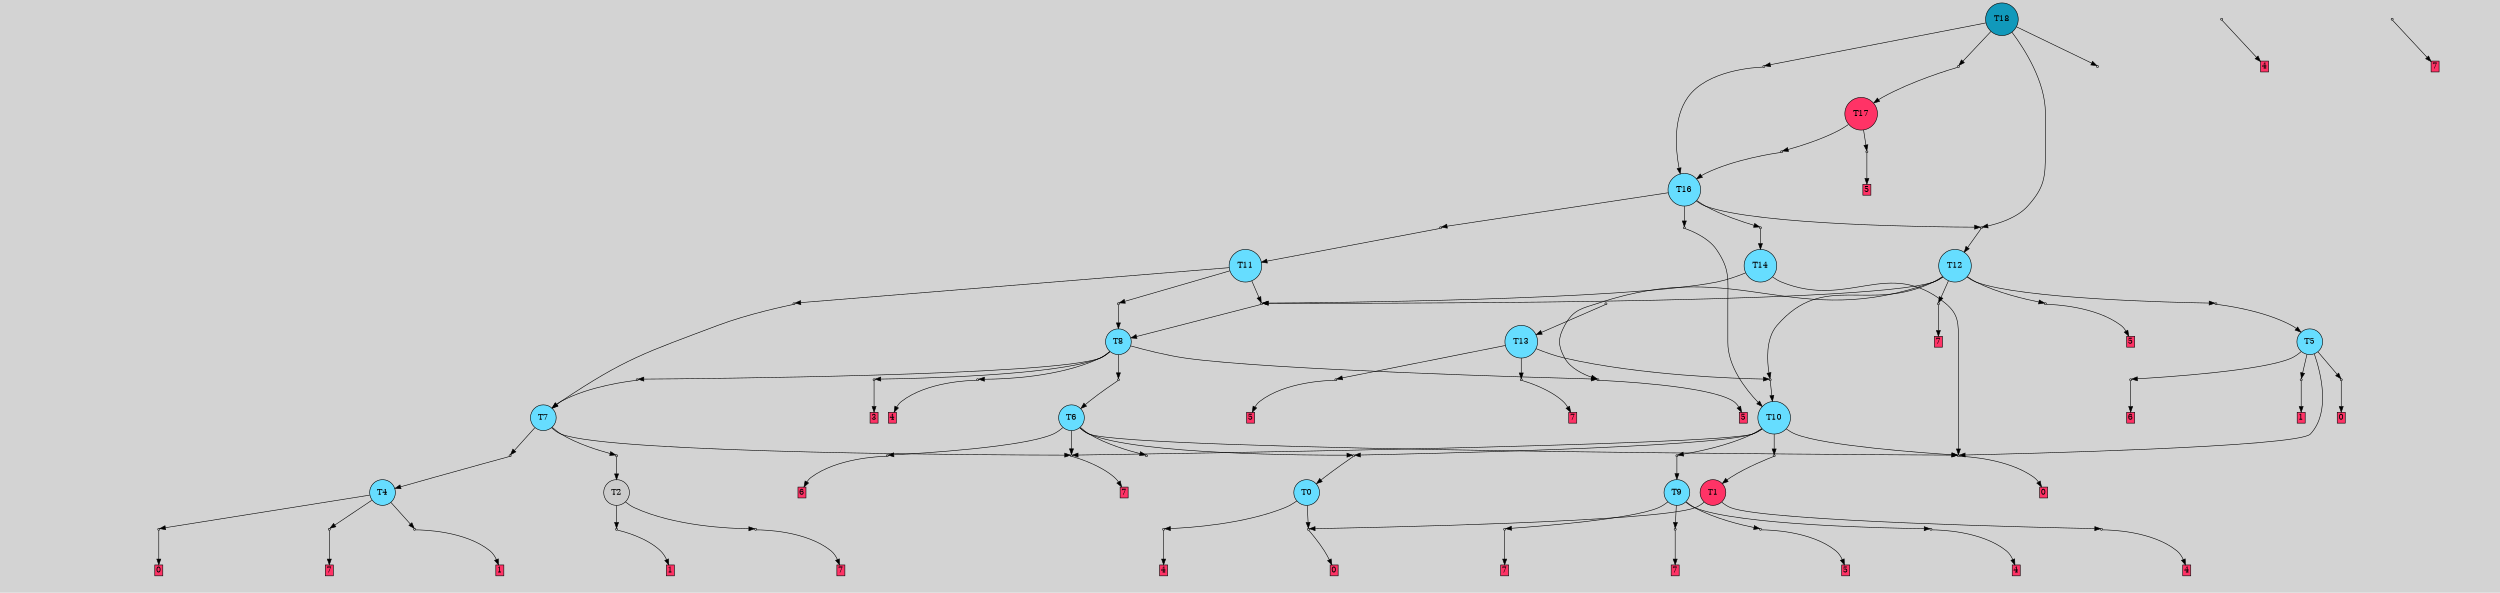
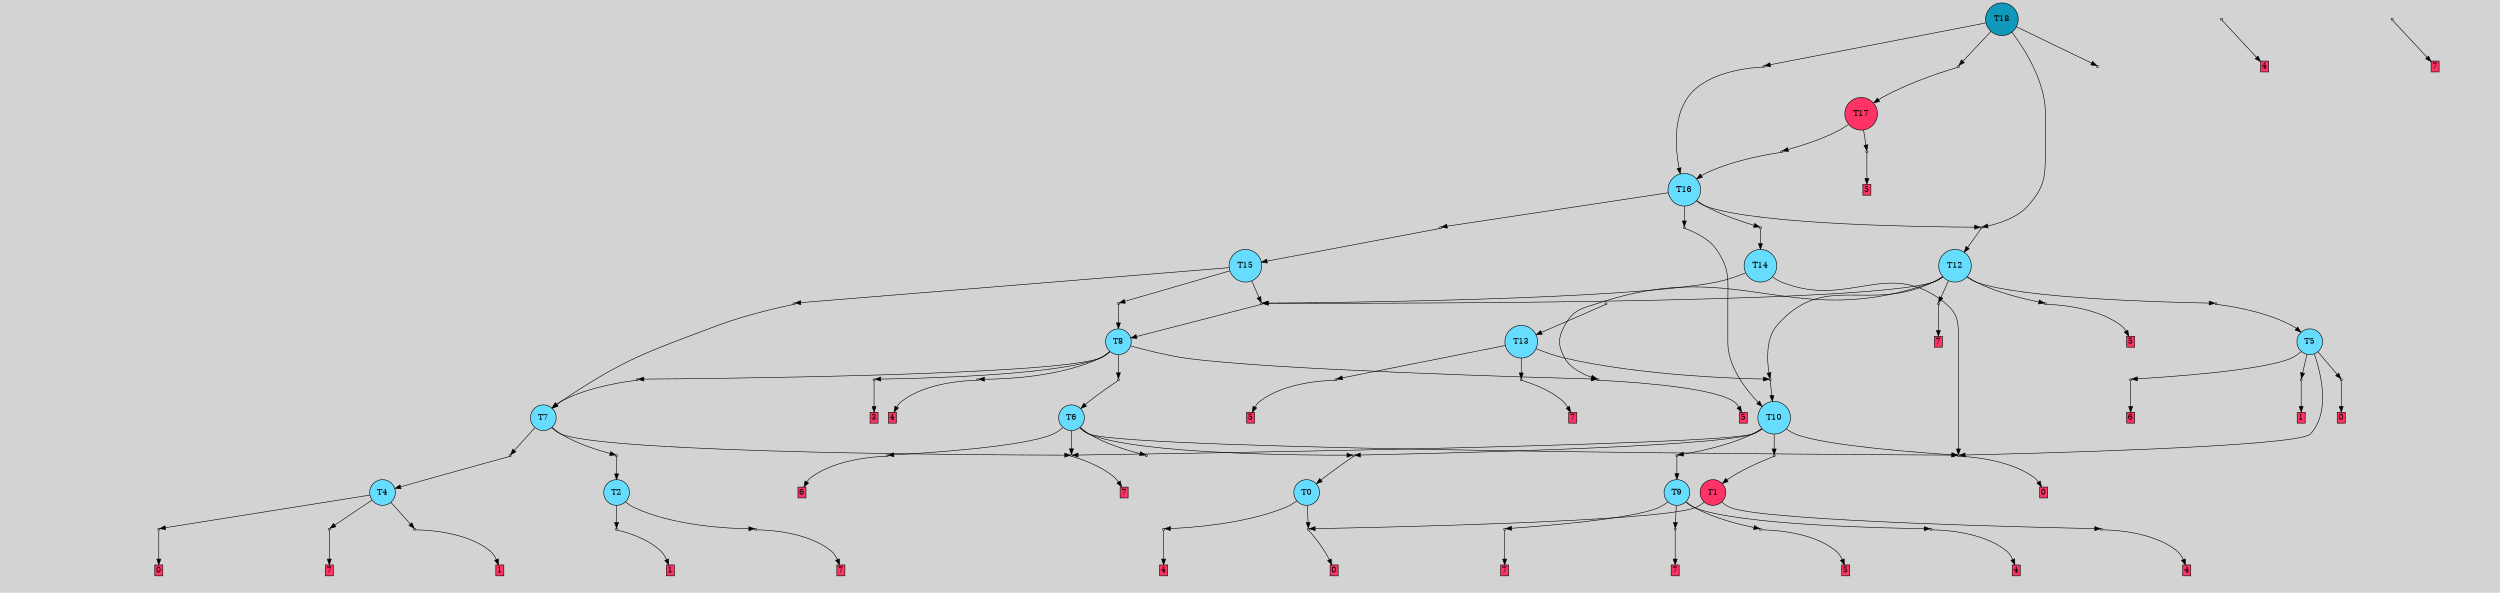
  digraph {
    bgcolor=lightgray
    node [shape=box style=filled]
    T18 [fillcolor="#1199bb" shape=circle]
    P41 [fillcolor="#cccccc" shape=point]
    P47 [fillcolor="#cccccc" shape=point]
    P48 [fillcolor="#cccccc" shape=point]
    P49 [fillcolor="#cccccc" shape=point]
    T0 [fillcolor="#66ddff" shape=circle]
    P0 [fillcolor="#cccccc" shape=point]
    P1 [fillcolor="#cccccc" shape=point]
    n9 [label="6|1&3|1#0|5#1|5#1|0#3|2#1|0&#92;n1|5&2|3#0|1#3|3#2|5#4|6#1|4&#92;n8|0&2|7#0|0#1|4#1|0#3|2#0|5&#92;n" style=invis]
    n10 [fillcolor="#ff3366" height=0 label=4 margin=0.03 width=0]
    n11 [label="2|0&3|4#4|4#3|7#0|3#0|4#3|4&#92;n" style=invis]
    n12 [fillcolor="#ff3366" height=0 label=0 margin=0.03 width=0]
    T1 [fillcolor="#ff3366" shape=circle]
    P2 [fillcolor="#cccccc" shape=point]
    n15 [label="2|4&1|4#1|4#2|1#2|0#2|7#3|4&#92;n4|0&0|4#0|1#4|7#4|2#2|2#2|0&#92;n" style=invis]
    n16 [fillcolor="#ff3366" height=0 label=4 margin=0.03 width=0]
-   T2 [fillcolor="#cccccc" shape=circle]
+   T2 [fillcolor="#66ddff" shape=circle]
    P3 [fillcolor="#cccccc" shape=point]
    P4 [fillcolor="#cccccc" shape=point]
    n20 [label="3|0&3|1#0|0#0|5#1|5#0|7#0|6&#92;n" style=invis]
    n21 [fillcolor="#ff3366" height=0 label=1 margin=0.03 width=0]
    n22 [label="6|0&1|7#2|6#4|2#3|4#4|4#0|0&#92;n" style=invis]
    n23 [fillcolor="#ff3366" height=0 label=7 margin=0.03 width=0]
    P5 [fillcolor="#cccccc" shape=point]
    n25 [label="8|0&0|7#4|5#3|3#1|1#3|2#2|7&#92;n" style=invis]
    n26 [fillcolor="#ff3366" height=0 label=4 margin=0.03 width=0]
    P6 [fillcolor="#cccccc" shape=point]
    n28 [label="2|0&3|4#4|4#3|4#0|3#0|4#4|4&#92;n" style=invis]
    n29 [fillcolor="#ff3366" height=0 label=7 margin=0.03 width=0]
    T4 [fillcolor="#66ddff" shape=circle]
    P7 [fillcolor="#cccccc" shape=point]
    P8 [fillcolor="#cccccc" shape=point]
    P9 [fillcolor="#cccccc" shape=point]
    n34 [label="4|7&2|2#4|5#3|0#0|4#1|5#4|6&#92;n1|0&0|7#0|3#2|7#0|6#0|5#1|2&#92;n" style=invis]
    n35 [fillcolor="#ff3366" height=0 label=1 margin=0.03 width=0]
    n36 [label="2|0&3|4#1|4#3|7#0|3#0|4#4|4&#92;n" style=invis]
    n37 [fillcolor="#ff3366" height=0 label=0 margin=0.03 width=0]
    n38 [label="6|0&3|1#0|5#1|5#1|0#3|2#1|0&#92;n" style=invis]
    n39 [fillcolor="#ff3366" height=0 label=7 margin=0.03 width=0]
    T5 [fillcolor="#66ddff" shape=circle]
    P10 [fillcolor="#cccccc" shape=point]
    P11 [fillcolor="#cccccc" shape=point]
    P12 [fillcolor="#cccccc" shape=point]
    P13 [fillcolor="#cccccc" shape=point]
    n45 [label="2|0&3|4#1|4#3|7#0|3#0|4#2|4&#92;n" style=invis]
    n46 [fillcolor="#ff3366" height=0 label=0 margin=0.03 width=0]
    n47 [label="8|0&1|3#4|5#4|0#1|5#3|3#4|5&#92;n" style=invis]
    n48 [fillcolor="#ff3366" height=0 label=6 margin=0.03 width=0]
    n49 [label="3|0&3|7#0|0#0|4#1|5#0|7#0|6&#92;n" style=invis]
    n50 [fillcolor="#ff3366" height=0 label=1 margin=0.03 width=0]
    n51 [label="2|0&3|4#1|3#3|7#0|3#0|4#3|4&#92;n" style=invis]
    n52 [fillcolor="#ff3366" height=0 label=0 margin=0.03 width=0]
    T6 [fillcolor="#66ddff" shape=circle]
    P14 [fillcolor="#cccccc" shape=point]
    P15 [fillcolor="#cccccc" shape=point]
    P16 [fillcolor="#cccccc" shape=point]
    P17 [fillcolor="#cccccc" shape=point]
    n58 [label="7|0&3|1#4|1#0|2#2|0#4|5#0|3&#92;n" style=invis]
    n59 [label="1|0&4|1#3|0#3|3#3|2#3|2#0|3&#92;n" style=invis]
    n60 [label="2|0&3|4#4|4#3|7#0|3#0|4#4|4&#92;n" style=invis]
    n61 [fillcolor="#ff3366" height=0 label=7 margin=0.03 width=0]
    n62 [label="8|0&2|2#1|0#1|0#4|0#0|0#3|0&#92;n" style=invis]
    n63 [fillcolor="#ff3366" height=0 label=6 margin=0.03 width=0]
    T7 [fillcolor="#66ddff" shape=circle]
    P18 [fillcolor="#cccccc" shape=point]
    P19 [fillcolor="#cccccc" shape=point]
    n67 [label="7|0&4|0#0|0#4|4#1|6#4|7#2|7&#92;n" style=invis]
    n68 [label="6|0&1|7#3|1#4|2#3|6#3|7#2|5&#92;n" style=invis]
    T8 [fillcolor="#66ddff" shape=circle]
    P20 [fillcolor="#cccccc" shape=point]
    P21 [fillcolor="#cccccc" shape=point]
    P22 [fillcolor="#cccccc" shape=point]
    P23 [fillcolor="#cccccc" shape=point]
    P24 [fillcolor="#cccccc" shape=point]
    n75 [label="1|0&4|7#4|4#1|7#3|4#1|2#1|6&#92;n" style=invis]
    n76 [label="2|0&4|1#3|2#0|6#2|2#1|4#4|4&#92;n" style=invis]
    n77 [fillcolor="#ff3366" height=0 label=3 margin=0.03 width=0]
    n78 [label="4|0&4|2#4|4#3|3#2|1#2|7#3|5&#92;n" style=invis]
    n79 [fillcolor="#ff3366" height=0 label=4 margin=0.03 width=0]
    n80 [label="6|1&3|1#0|5#2|5#1|0#3|2#1|0&#92;n1|7&0|1#2|4#4|4#4|3#4|7#3|4&#92;n8|0&0|7#1|3#0|3#0|1#3|3#4|3&#92;n" style=invis]
    n81 [label="3|0&3|2#2|3#2|3#1|3#0|6#1|2&#92;n" style=invis]
    n82 [fillcolor="#ff3366" height=0 label=5 margin=0.03 width=0]
    T9 [fillcolor="#66ddff" shape=circle]
    P25 [fillcolor="#cccccc" shape=point]
    P26 [fillcolor="#cccccc" shape=point]
    P27 [fillcolor="#cccccc" shape=point]
    P28 [fillcolor="#cccccc" shape=point]
    n88 [label="6|1&3|1#0|5#1|5#1|0#3|2#1|0&#92;n6|7&0|1#0|6#2|2#4|1#0|6#3|3&#92;n8|0&0|7#1|3#0|3#0|1#4|3#4|3&#92;n" style=invis]
    n89 [fillcolor="#ff3366" height=0 label=7 margin=0.03 width=0]
    n90 [label="0|2&1|7#3|0#3|0#2|0#3|7#2|4&#92;n8|1&3|1#3|5#1|5#1|0#3|2#1|0&#92;n1|7&0|6#0|2#0|0#1|5#2|5#2|0&#92;n8|0&0|7#1|3#0|3#0|1#3|3#4|3&#92;n" style=invis]
    n91 [fillcolor="#ff3366" height=0 label=7 margin=0.03 width=0]
    n92 [label="2|0&4|1#3|2#0|6#2|2#1|4#4|4&#92;n" style=invis]
    n93 [fillcolor="#ff3366" height=0 label=5 margin=0.03 width=0]
    n94 [label="1|0&1|3#4|2#4|6#3|1#4|2#2|4&#92;n" style=invis]
    n95 [fillcolor="#ff3366" height=0 label=4 margin=0.03 width=0]
    T10 [fillcolor="#66ddff" shape=circle]
    P29 [fillcolor="#cccccc" shape=point]
    P30 [fillcolor="#cccccc" shape=point]
    n99 [label="7|0&4|1#3|0#3|3#3|2#3|2#0|3&#92;n" style=invis]
    n100 [label="6|7&0|1#0|6#2|2#4|1#0|6#3|3&#92;n6|1&3|1#0|5#1|5#1|0#3|2#1|0&#92;n8|0&0|7#1|3#0|3#0|1#3|3#4|3&#92;n" style=invis]
-   T11 [fillcolor="#66ddff" shape=circle]
+   T11 [fillcolor="#66ddff" shape=circle label=T15]
    P31 [fillcolor="#cccccc" shape=point]
    P32 [fillcolor="#cccccc" shape=point]
    P33 [fillcolor="#cccccc" shape=point]
    n105 [label="8|0&4|3#3|1#2|2#1|7#4|7#2|5&#92;n" style=invis]
    n106 [label="6|1&3|1#0|5#2|5#1|0#3|2#1|0&#92;n1|7&0|1#2|4#4|4#4|3#4|7#3|4&#92;n8|0&0|7#1|3#0|3#0|1#3|3#4|6&#92;n" style=invis]
    n107 [label="6|0&3|3#0|7#2|6#4|3#0|0#3|5&#92;n" style=invis]
    T12 [fillcolor="#66ddff" shape=circle]
    P34 [fillcolor="#cccccc" shape=point]
    P35 [fillcolor="#cccccc" shape=point]
    P36 [fillcolor="#cccccc" shape=point]
    P37 [fillcolor="#cccccc" shape=point]
    n113 [label="8|0&4|3#3|1#2|2#1|0#1|7#2|0&#92;n" style=invis]
    n114 [label="5|7&0|2#4|3#1|3#2|5#0|4#0|4&#92;n8|0&0|7#1|3#0|3#0|1#3|3#4|3&#92;n" style=invis]
    n115 [fillcolor="#ff3366" height=0 label=7 margin=0.03 width=0]
    n116 [label="7|0&4|0#0|0#4|4#1|6#4|4#2|7&#92;n" style=invis]
    n117 [label="6|0&3|2#4|4#1|3#2|6#3|1#3|4&#92;n" style=invis]
    n118 [fillcolor="#ff3366" height=0 label=5 margin=0.03 width=0]
    T13 [fillcolor="#66ddff" shape=circle]
    P38 [fillcolor="#cccccc" shape=point]
    P39 [fillcolor="#cccccc" shape=point]
    n122 [label="5|7&0|2#4|3#1|3#2|5#0|4#0|4&#92;n8|0&0|7#1|3#0|3#0|1#3|3#4|3&#92;n" style=invis]
    n123 [fillcolor="#ff3366" height=0 label=7 margin=0.03 width=0]
    n124 [label="6|0&3|2#4|4#1|3#2|6#3|1#3|4&#92;n" style=invis]
    n125 [fillcolor="#ff3366" height=0 label=5 margin=0.03 width=0]
    T14 [fillcolor="#66ddff" shape=circle]
    P40 [fillcolor="#cccccc" shape=point]
    n128 [label="8|0&4|3#3|1#2|2#1|7#4|7#2|5&#92;n" style=invis]
    T16 [fillcolor="#66ddff" shape=circle]
    P42 [fillcolor="#cccccc" shape=point]
    P43 [fillcolor="#cccccc" shape=point]
    P44 [fillcolor="#cccccc" shape=point]
    n133 [label="6|1&3|1#0|1#1|5#1|0#3|2#1|0&#92;n6|7&0|1#0|1#4|2#4|1#0|5#3|3&#92;n8|0&0|7#4|3#0|3#0|1#3|3#4|3&#92;n" style=invis]
    n134 [label="8|0&4|3#3|1#2|2#1|7#1|7#2|6&#92;n" style=invis]
    n135 [label="1|0&4|0#1|0#4|5#1|5#2|0#3|4&#92;n" style=invis]
    n136 [label="2|0&3|4#1|3#3|7#0|3#0|4#2|4&#92;n" style=invis]
    T17 [fillcolor="#ff3366" shape=circle]
    P45 [fillcolor="#cccccc" shape=point]
    P46 [fillcolor="#cccccc" shape=point]
    n140 [label="4|3&0|4#4|7#3|1#3|5#4|4#0|7&#92;n3|5&1|6#0|3#3|3#0|5#1|6#0|4&#92;n7|0&4|1#4|4#1|6#0|5#2|3#1|5&#92;n" style=invis]
    n141 [label="3|0&3|2#0|3#2|3#1|3#0|6#1|2&#92;n" style=invis]
    n142 [fillcolor="#ff3366" height=0 label=5 margin=0.03 width=0]
    n143 [label="3|5&1|6#0|3#3|3#0|5#1|0#0|4&#92;n7|0&4|1#4|4#1|6#0|5#2|3#1|5&#92;n" style=invis]
    n144 [label="6|6&4|6#1|5#0|2#0|3#0|0#1|0&#92;n2|0&4|3#0|6#0|3#3|7#0|6#3|1&#92;n" style=invis]
    n145 [label="6|0&4|6#1|5#0|2#0|3#0|0#1|2&#92;n" style=invis]
    subgraph sub_1 {
      rank=same
      T18
    }
    T18 -> P41
    T18 -> P47
    T18 -> P48
    T18 -> P49
    P41 -> T12
    P41 -> n133 [style=invis]
    P47 -> T16
    P47 -> n143 [style=invis]
    P48 -> n144 [style=invis]
    P49 -> T17
    P49 -> n145 [style=invis]
    T0 -> P0
    T0 -> P1
    P0 -> n9 [style=invis]
    P0 -> n10
    P1 -> n11 [style=invis]
    P1 -> n12
    T1 -> P1
    T1 -> P2
    P2 -> n15 [style=invis]
    P2 -> n16
    T2 -> P3
    T2 -> P4
    P3 -> n20 [style=invis]
    P3 -> n21
    P4 -> n22 [style=invis]
    P4 -> n23
    P5 -> n25 [style=invis]
    P5 -> n26
    P6 -> n28 [style=invis]
    P6 -> n29
    T4 -> P7
    T4 -> P8
    T4 -> P9
    P7 -> n34 [style=invis]
    P7 -> n35
    P8 -> n36 [style=invis]
    P8 -> n37
    P9 -> n38 [style=invis]
    P9 -> n39
    T5 -> P10
    T5 -> P11
    T5 -> P12
    T5 -> P13
    P10 -> n45 [style=invis]
    P10 -> n46
    P11 -> n47 [style=invis]
    P11 -> n48
    P12 -> n49 [style=invis]
    P12 -> n50
    P13 -> n51 [style=invis]
    P13 -> n52
    T6 -> P13
    T6 -> P14
    T6 -> P15
    T6 -> P16
    T6 -> P17
    P14 -> T0
    P14 -> n58 [style=invis]
    P15 -> n59 [style=invis]
    P16 -> n60 [style=invis]
    P16 -> n61
    P17 -> n62 [style=invis]
    P17 -> n63
    T7 -> P16
    T7 -> P18
    T7 -> P19
    P18 -> T4
    P18 -> n67 [style=invis]
    P19 -> T2
    P19 -> n68 [style=invis]
    T8 -> P20
    T8 -> P21
    T8 -> P22
    T8 -> P23
    T8 -> P24
    P20 -> T6
    P20 -> n75 [style=invis]
    P21 -> n76 [style=invis]
    P21 -> n77
    P22 -> n78 [style=invis]
    P22 -> n79
    P23 -> T7
    P23 -> n80 [style=invis]
    P24 -> n81 [style=invis]
    P24 -> n82
    T9 -> P25
    T9 -> P26
    T9 -> P27
    T9 -> P28
    P25 -> n88 [style=invis]
    P25 -> n89
    P26 -> n90 [style=invis]
    P26 -> n91
    P27 -> n92 [style=invis]
    P27 -> n93
    P28 -> n94 [style=invis]
    P28 -> n95
    T10 -> P13
    T10 -> P14
    T10 -> P16
    T10 -> P29
    T10 -> P30
    P29 -> T9
    P29 -> n99 [style=invis]
    P30 -> T1
    P30 -> n100 [style=invis]
    T11 -> P31
    T11 -> P32
    T11 -> P33
    P31 -> T8
    P31 -> n105 [style=invis]
    P32 -> T7
    P32 -> n106 [style=invis]
    P33 -> T8
    P33 -> n107 [style=invis]
    T12 -> P24
    T12 -> P33
    T12 -> P34
    T12 -> P35
    T12 -> P36
    T12 -> P37
    P34 -> T10
    P34 -> n113 [style=invis]
    P35 -> n114 [style=invis]
    P35 -> n115
    P36 -> T5
    P36 -> n116 [style=invis]
    P37 -> n117 [style=invis]
    P37 -> n118
    T13 -> P34
    T13 -> P38
    T13 -> P39
    P38 -> n122 [style=invis]
    P38 -> n123
    P39 -> n124 [style=invis]
    P39 -> n125
    T14 -> P13
    T14 -> P33
    P40 -> T13
    P40 -> n128 [style=invis]
    T16 -> P41
    T16 -> P42
    T16 -> P43
    T16 -> P44
    P42 -> T10
    P42 -> n134 [style=invis]
    P43 -> T11
    P43 -> n135 [style=invis]
    P44 -> T14
    P44 -> n136 [style=invis]
    T17 -> P45
    T17 -> P46
    P45 -> T16
    P45 -> n140 [style=invis]
    P46 -> n141 [style=invis]
    P46 -> n142
  }
